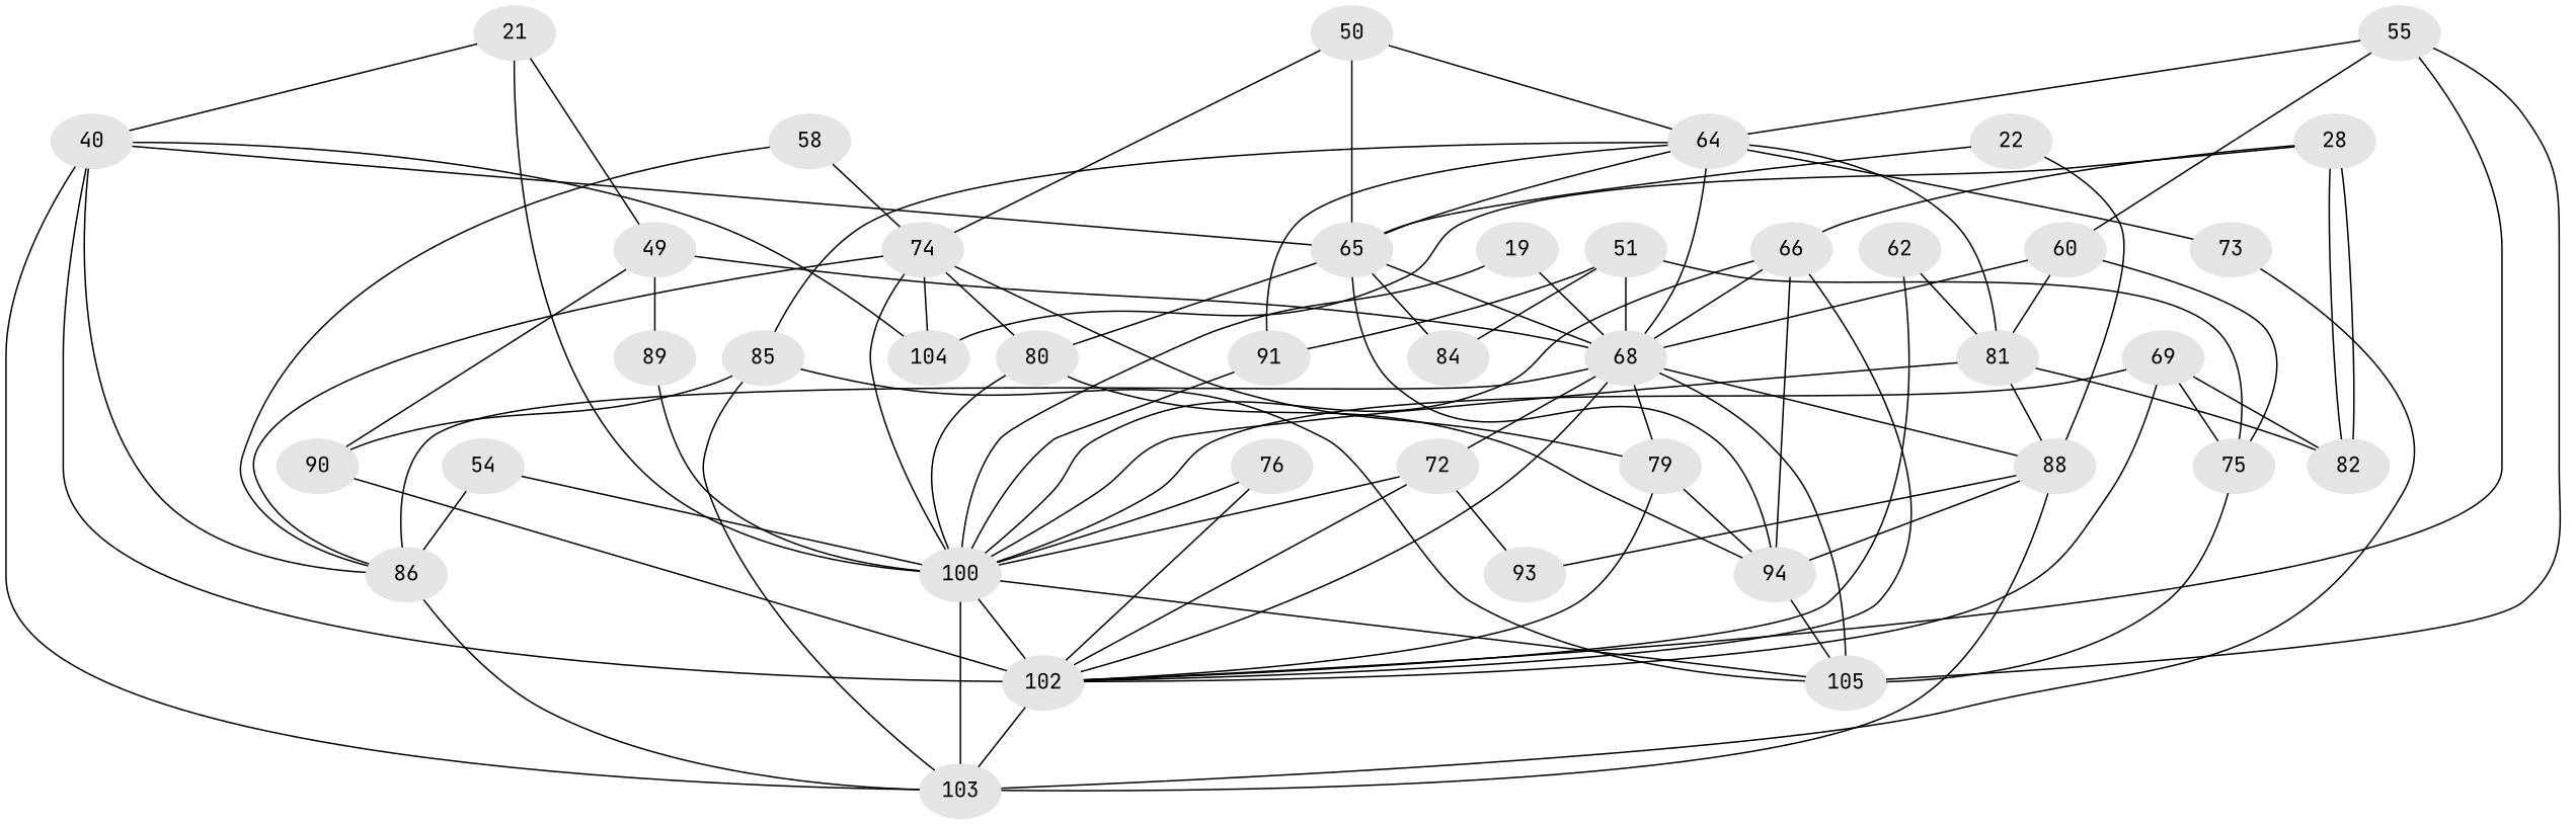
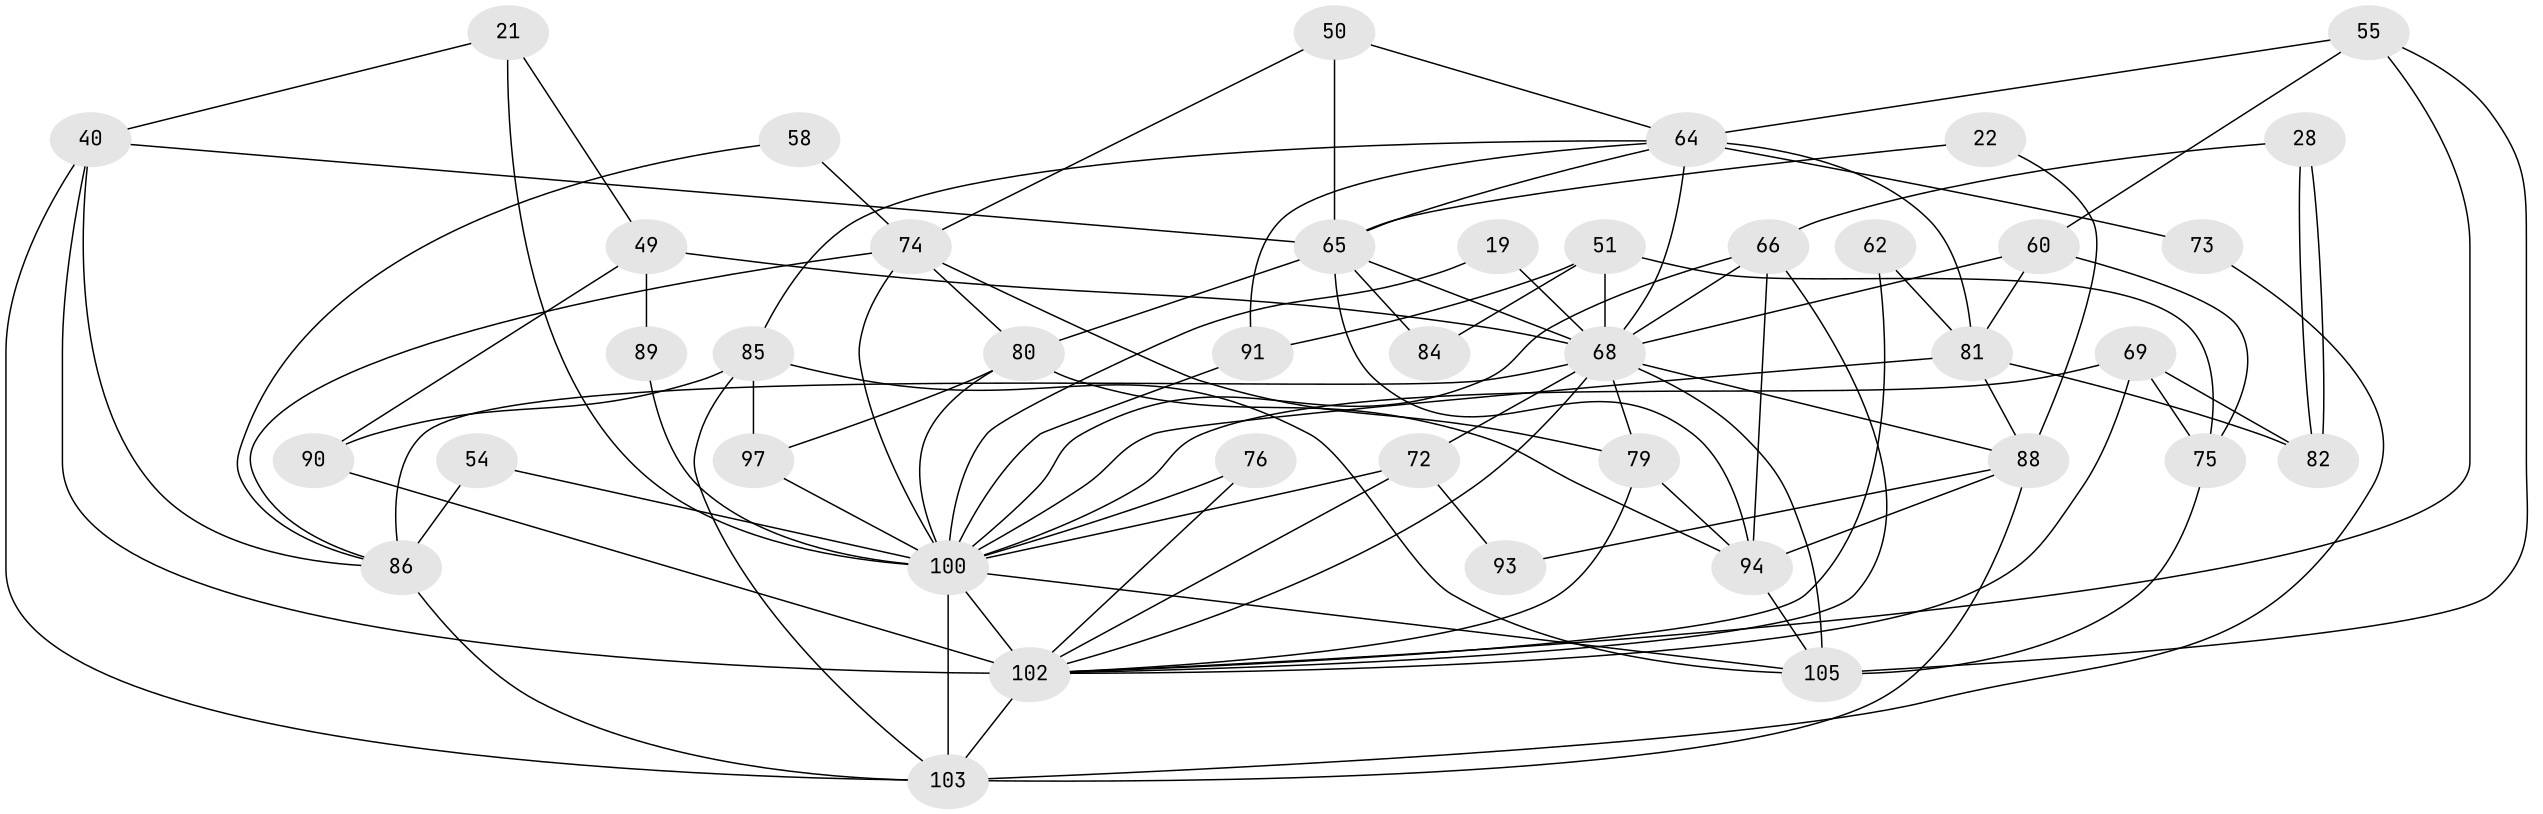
  graph {
    fontname="JetBrains Mono"
    node [color=gray90 fontname="JetBrains Mono" style=filled]
    edge [fontname="JetBrains Mono"]
    81 [super="+1+32"]
    100 [super="+99+48+92"]
    88 [super="+43"]
    82
    n5 [label=62]
    102 [super="+52+87+98+78"]
    103 [super="+13+95+96"]
    68 [super="+62+67"]
    86 [super="+70"]
    105 [super="+27+101"]
    72 [super="+23"]
    79 [super="+53"]
    19
    40 [super="+5+39"]
    65 [super="+34+63"]
-   104 [super="+36"]
    21
    49 [super="+46"]
    89
    90
    58 [super="+6"]
    74 [super="+10+25"]
    84
    80 [super="+71"]
    94 [super="+24+77"]
    22
    93
    66 [super="+57+44"]
    28
+   97 [super="+35+37+42"]
    50
    64
    91
    73 [super="+30"]
    85 [super="+83"]
    51 [super="+8"]
    75
    54
    55
    60
    69
    76
    81 -- 100 [weight=2]
    81 -- 88
    81 -- 82
    100 -- 102 [weight=2]
    100 -- 103 [weight=4]
    100 -- 105 [weight=3]
    88 -- 103
    88 -- 94 [weight=3]
    88 -- 93
    n5 -- 81
    n5 -- 102
    102 -- 103 [weight=4]
    68 -- 88
    68 -- 102
    68 -- 86 [weight=2]
    68 -- 105 [weight=3]
    68 -- 72 [weight=2]
    68 -- 79 [weight=3]
    86 -- 103 [weight=4]
    72 -- 100
    72 -- 102
    72 -- 93
    79 -- 102 [weight=2]
    79 -- 94
    19 -- 100
    19 -- 68
    40 -- 102 [weight=3]
    40 -- 103 [weight=2]
    40 -- 86
    40 -- 65 [weight=2]
-   40 -- 104
    65 -- 68 [weight=3]
    65 -- 84
    65 -- 80
    65 -- 94
    21 -- 100 [weight=2]
    21 -- 40
    21 -- 49
    49 -- 68
    49 -- 89
    49 -- 90 [weight=2]
    89 -- 100
    90 -- 102
    58 -- 86
    58 -- 74
    74 -- 100 [weight=3]
    74 -- 86
    74 -- 79
-   74 -- 104 [weight=2]
    74 -- 80
    80 -- 100
    80 -- 94
+   80 -- 97
    94 -- 105
    22 -- 88
    22 -- 65
    66 -- 100
    66 -- 102
    66 -- 68
    66 -- 94 [weight=3]
    28 -- 82
    28 -- 82
-   28 -- 104
    28 -- 66
+   97 -- 100
    50 -- 65
    50 -- 74
    50 -- 64
    64 -- 81 [weight=2]
    64 -- 68
    64 -- 65
    64 -- 91
    64 -- 73 [weight=2]
    64 -- 85 [weight=2]
    91 -- 100
    73 -- 103
    85 -- 103
    85 -- 105
    85 -- 90
+   85 -- 97 [weight=4]
    51 -- 68
    51 -- 84
    51 -- 91
    51 -- 75
    75 -- 105
    54 -- 100 [weight=2]
    54 -- 86
    55 -- 102
    55 -- 105
    55 -- 64
    55 -- 60
    60 -- 81
    60 -- 68
    60 -- 75
    69 -- 100
    69 -- 82
    69 -- 102
    69 -- 75
    76 -- 100
    76 -- 102
  }
